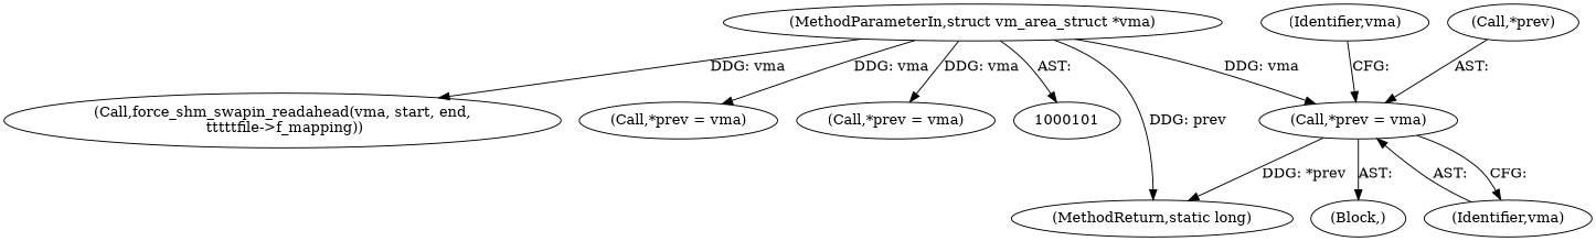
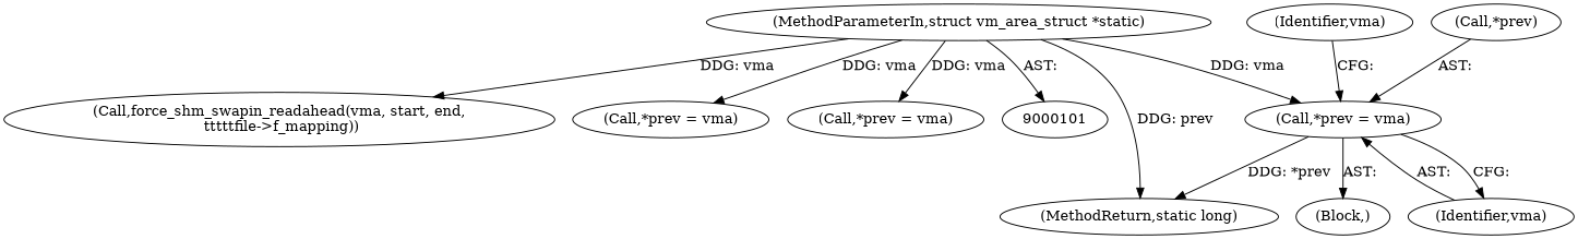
  digraph {
    n1 [label="(Call,*prev = vma)"]
    n2 [label="(Identifier,vma)"]
    n3 [label="(Block,)"]
    n4 [label="(MethodReturn,static long)"]
-   n5 [label="(MethodParameterIn,struct vm_area_struct *vma)"]
+   n5 [label="(MethodParameterIn,struct vm_area_struct *static)"]
    n6 [label="(Call,force_shm_swapin_readahead(vma, start, end,\n \t\t\t\t\tfile->f_mapping))"]
    n7 [label="(Call,*prev = vma)"]
    n8 [label="(Call,*prev = vma)"]
-   1000101
+   1000101 [label=9000101]
    n10 [label="(Identifier,vma)"]
    n11 [label="(Call,*prev)"]
    n1 -> n2 [label="CFG: "]
    n1 -> n3 [label="AST: "]
    n1 -> n4 [label="DDG: *prev"]
    n2 -> n1 [label="AST: "]
    n5 -> n1 [label="DDG: vma"]
    n5 -> n4 [label="DDG: prev"]
    n5 -> n6 [label="DDG: vma"]
    n5 -> n7 [label="DDG: vma"]
    n5 -> n8 [label="DDG: vma"]
    n5 -> 1000101 [label="AST: "]
    n10 -> n1 [label="CFG: "]
    n11 -> n1 [label="AST: "]
  }
